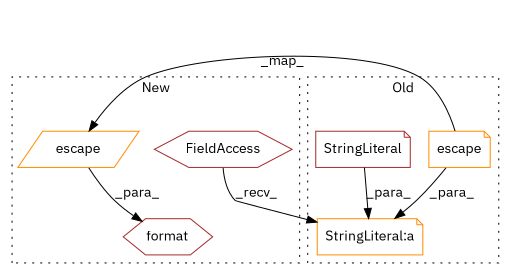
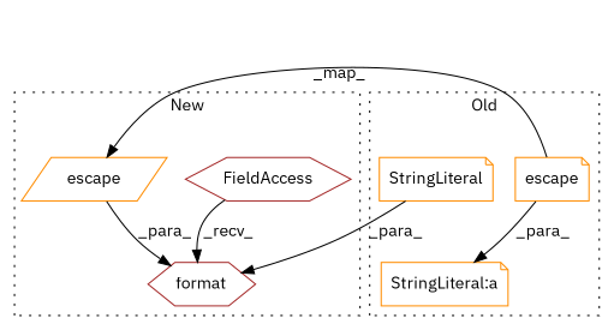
  digraph {
    fontname="IBM Plex Sans"
    node [a=32 color=darkorange fontname="IBM Plex Sans" l="7,1" shape=note]
    edge [fontname="IBM Plex Sans"]
    n1 [label=escape s="11052,11072" shape=parallelogram]
    n2 [color=brown label=format s="11042,11073" shape=hexagon]
    n3 [a=22 color=brown l=28 label=FieldAccess s=11013 shape=hexagon]
    n4 [label=escape s="10763,10783"]
    n5 [a=27 l=3 label="StringLiteral:a" s=10757]
-   n6 [a=45 color=brown l=10 label=StringLiteral s=10747]
+   n6 [a=45 l=10 label=StringLiteral s=10747]
    subgraph cluster_1 {
      label=New
      style=dotted
      n1
      n2
      n3
    }
    subgraph cluster_2 {
      label=Old
      style=dotted
      n4
      n5
      n6
    }
    n1 -> n2 [label=_para_]
-   n3 -> n5 [label=_recv_]
+   n3 -> n2 [label=_recv_]
    n4 -> n1 [label=_map_]
    n4 -> n5 [label=_para_]
-   n6 -> n5 [label=_para_]
+   n6 -> n2 [label=_para_]
  }
